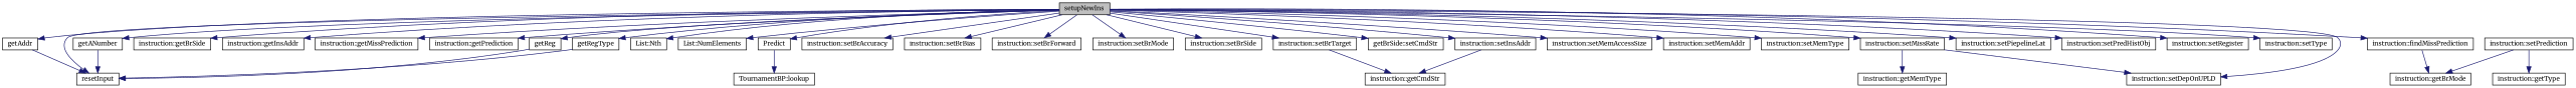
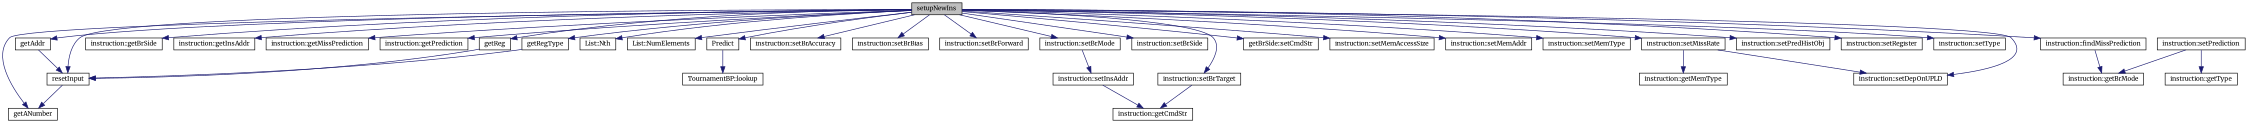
  digraph {
    fontname=Merriweather
    rankdir=TB
    node [color=black fillcolor=white fontname=Merriweather fontsize=10 shape=record style=filled]
    edge [color=midnightblue fontname=Merriweather fontsize=10 labelfontname=Helvetica labelfontsize=10 style=solid]
    n1 [fillcolor=grey75 fontcolor=black height=0.2 label=setupNewIns width=0.4]
    n2 [height=0.2 label="instruction::findMissPrediction" width=0.4]
    n3 [height=0.2 label=getAddr width=0.4]
    n4 [height=0.2 label=resetInput width=0.4]
    n5 [height=0.2 label=getANumber width=0.4]
    n6 [height=0.2 label="instruction::getBrSide" width=0.4]
    n7 [height=0.2 label="instruction::getInsAddr" width=0.4]
    n8 [height=0.2 label="instruction::getMissPrediction" width=0.4]
    n9 [height=0.2 label="instruction::getPrediction" width=0.4]
    n10 [height=0.2 label=getReg width=0.4]
    n11 [height=0.2 label=getRegType width=0.4]
    n12 [height=0.2 label="List::Nth" width=0.4]
    n13 [height=0.2 label="List::NumElements" width=0.4]
    n14 [height=0.2 label=Predict width=0.4]
    n15 [height=0.2 label="instruction::setBrAccuracy" width=0.4]
    n16 [height=0.2 label="instruction::setBrBias" width=0.4]
    n17 [height=0.2 label="instruction::setBrForward" width=0.4]
    n18 [height=0.2 label="instruction::setBrMode" width=0.4]
    n19 [height=0.2 label="instruction::setBrSide" width=0.4]
    n20 [height=0.2 label="instruction::setBrTarget" width=0.4]
    n21 [height=0.2 label="getBrSide::setCmdStr" width=0.4]
    n22 [height=0.2 label="instruction::setInsAddr" width=0.4]
    n23 [height=0.2 label="instruction::setMemAccessSize" width=0.4]
    n24 [height=0.2 label="instruction::setMemAddr" width=0.4]
    n25 [height=0.2 label="instruction::setMemType" width=0.4]
    n26 [height=0.2 label="instruction::setMissRate" width=0.4]
-   n27 [height=0.2 label="instruction::setPiepelineLat" width=0.4]
    n28 [height=0.2 label="instruction::setPredHistObj" width=0.4]
    n29 [height=0.2 label="instruction::setRegister" width=0.4]
    n30 [height=0.2 label="instruction::setType" width=0.4]
    n31 [height=0.2 label="instruction::setDepOnUPLD" width=0.4]
    n32 [height=0.2 label="instruction::getBrMode" width=0.4]
    n33 [height=0.2 label="TournamentBP::lookup" width=0.4]
    n34 [height=0.2 label="instruction::getCmdStr" width=0.4]
    n35 [height=0.2 label="instruction::getMemType" width=0.4]
    n36 [height=0.2 label="instruction::setPrediction" width=0.4]
    n37 [height=0.2 label="instruction::getType" width=0.4]
    n1 -> n2
    n1 -> n3
    n1 -> n4
    n1 -> n5
    n1 -> n6
    n1 -> n7
    n1 -> n8
    n1 -> n9
    n1 -> n10
    n1 -> n11
    n1 -> n12
    n1 -> n13
    n1 -> n14
    n1 -> n15
    n1 -> n16
    n1 -> n17
    n1 -> n18
    n1 -> n19
    n1 -> n20
    n1 -> n21
-   n1 -> n22
+   n18 -> n22
    n1 -> n23
    n1 -> n24
    n1 -> n25
    n1 -> n26
-   n1 -> n27
    n1 -> n28
    n1 -> n29
    n1 -> n30
    n1 -> n31
    n2 -> n32
    n3 -> n4
-   n5 -> n4
+   n4 -> n5
    n10 -> n4
    n11 -> n4
    n14 -> n33
    n20 -> n34
    n22 -> n34
    n26 -> n31
    n26 -> n35
    n36 -> n32
    n36 -> n37
  }
